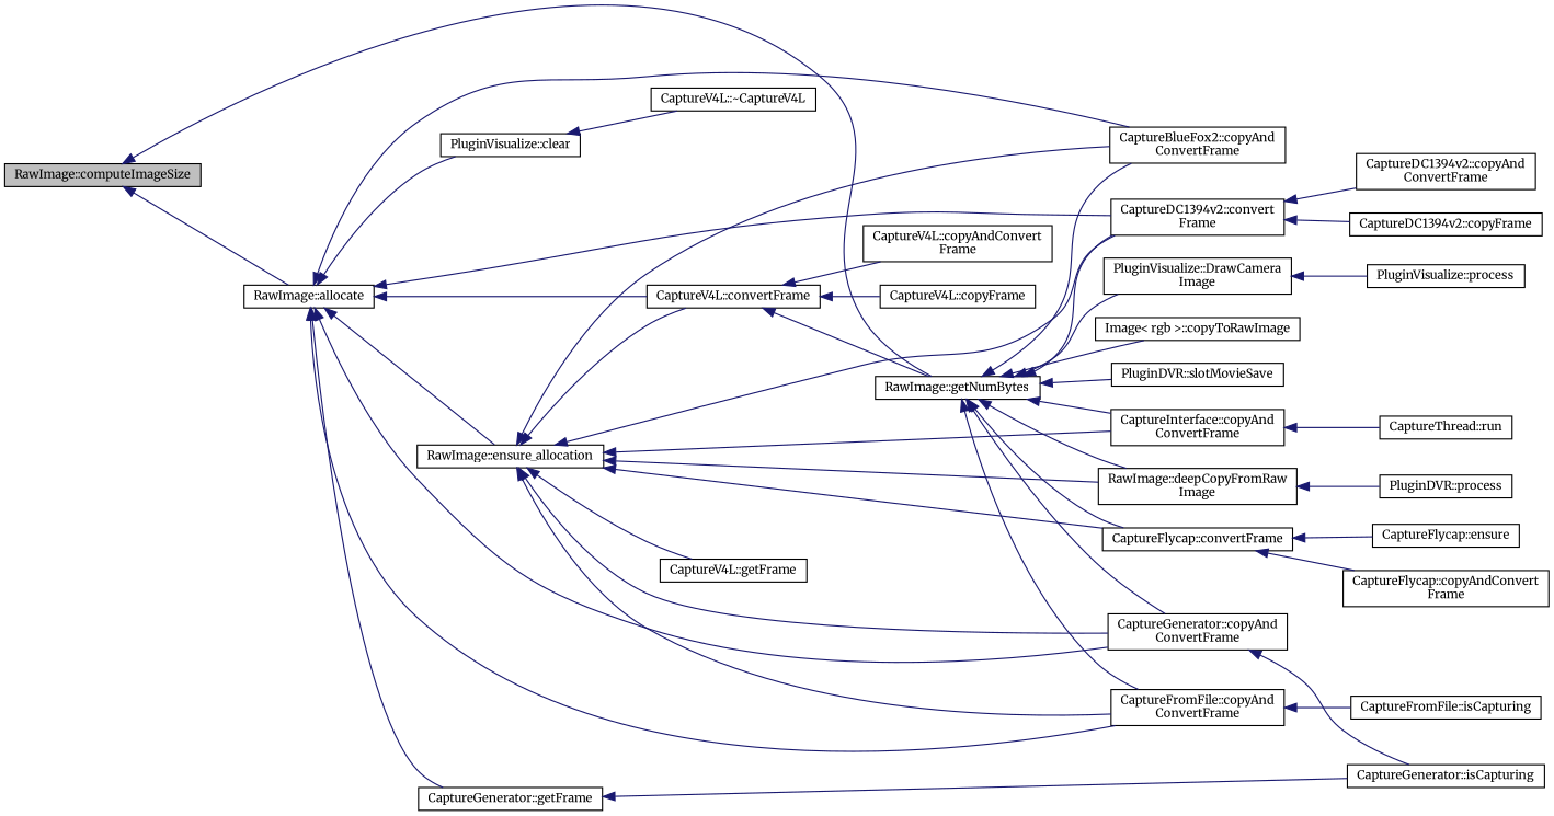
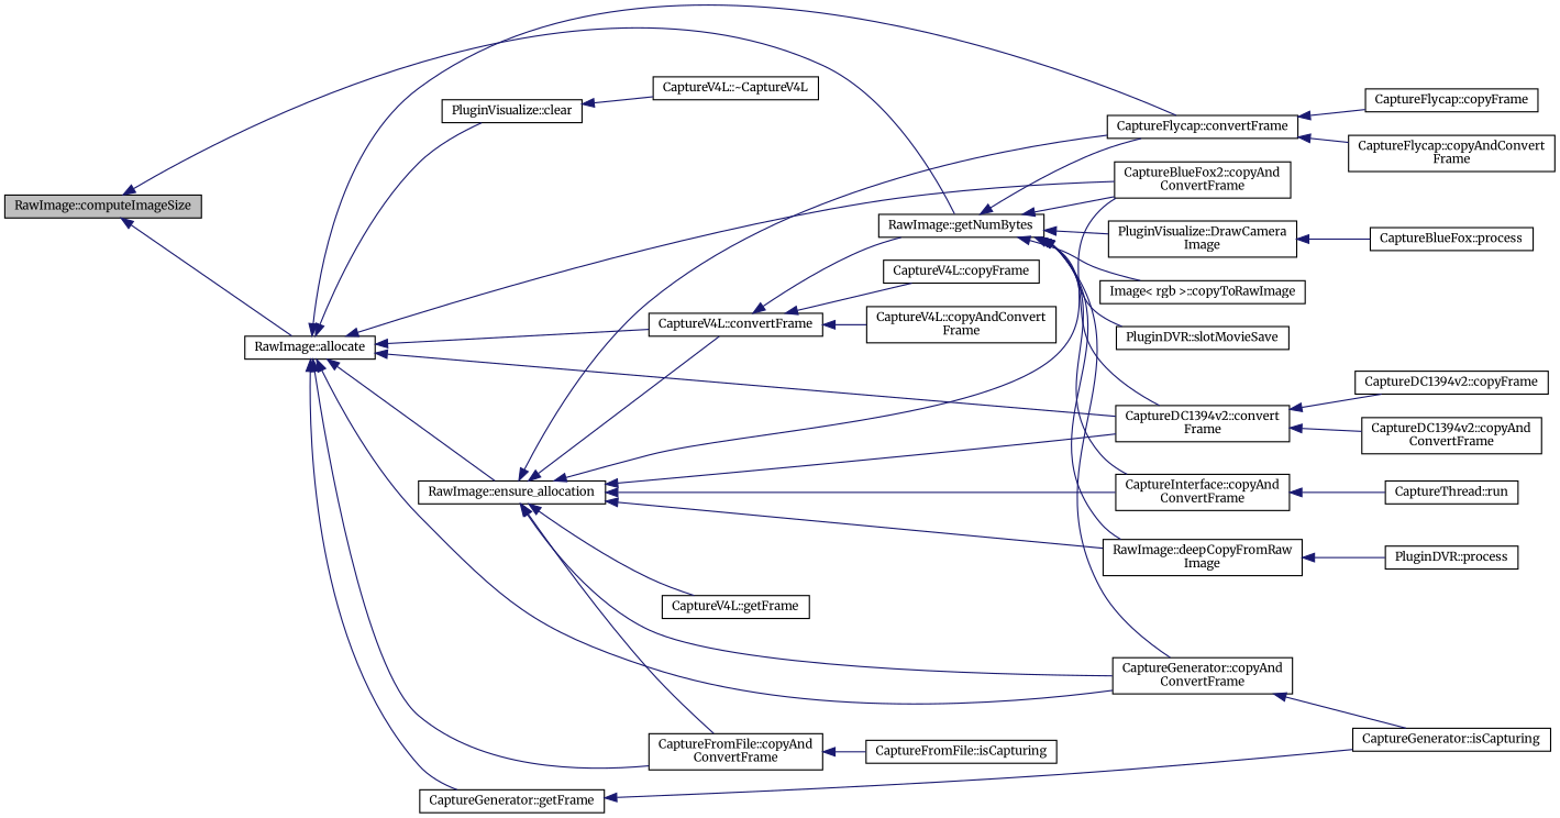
  digraph {
    fontname=Merriweather
    rankdir=LR
    node [color=black fillcolor=white fontname=Merriweather fontsize=10 shape=record style=filled]
    edge [color=midnightblue dir=back fontname=Merriweather fontsize=10 labelfontname=Helvetica labelfontsize=10 style=solid]
    n1 [fillcolor=grey75 fontcolor=black height=0.2 label="RawImage::computeImageSize" width=0.4]
    n2 [height=0.2 label="RawImage::allocate" width=0.4]
    n3 [height=0.2 label="RawImage::getNumBytes" width=0.4]
    n4 [height=0.2 label="PluginVisualize::clear" width=0.4]
    n5 [height=0.2 label="CaptureFlycap::convertFrame" width=0.4]
    n6 [height=0.2 label="CaptureV4L::convertFrame" width=0.4]
    n7 [height=0.2 label="CaptureDC1394v2::convert\lFrame" width=0.4]
    n8 [height=0.2 label="CaptureGenerator::copyAnd\lConvertFrame" width=0.4]
    n9 [height=0.2 label="CaptureFromFile::copyAnd\lConvertFrame" width=0.4]
    n10 [height=0.2 label="CaptureBlueFox2::copyAnd\lConvertFrame" width=0.4]
    n11 [height=0.2 label="RawImage::ensure_allocation" width=0.4]
    n12 [height=0.2 label="CaptureGenerator::getFrame" width=0.4]
    n13 [height=0.2 label="CaptureInterface::copyAnd\lConvertFrame" width=0.4]
    n14 [height=0.2 label="RawImage::deepCopyFromRaw\lImage" width=0.4]
    n15 [height=0.2 label="PluginDVR::slotMovieSave" width=0.4]
    n16 [height=0.2 label="PluginVisualize::DrawCamera\lImage" width=0.4]
    n17 [height=0.2 label="Image\< rgb \>::copyToRawImage" width=0.4]
    n18 [height=0.2 label="CaptureV4L::~CaptureV4L" width=0.4]
    n19 [height=0.2 label="CaptureFlycap::copyAndConvert\lFrame" width=0.4]
-   n20 [height=0.2 label="CaptureFlycap::ensure" width=0.4]
+   n20 [height=0.2 label="CaptureFlycap::copyFrame" width=0.4]
    n21 [height=0.2 label="CaptureV4L::copyAndConvert\lFrame" width=0.4]
    n22 [height=0.2 label="CaptureV4L::copyFrame" width=0.4]
    n23 [height=0.2 label="CaptureDC1394v2::copyAnd\lConvertFrame" width=0.4]
    n24 [height=0.2 label="CaptureDC1394v2::copyFrame" width=0.4]
    n25 [height=0.2 label="CaptureGenerator::isCapturing" width=0.4]
    n26 [height=0.2 label="CaptureFromFile::isCapturing" width=0.4]
    n27 [height=0.2 label="CaptureV4L::getFrame" width=0.4]
    n28 [height=0.2 label="CaptureThread::run" width=0.4]
    n29 [height=0.2 label="PluginDVR::process" width=0.4]
-   n30 [height=0.2 label="PluginVisualize::process" width=0.4]
+   n30 [height=0.2 label="CaptureBlueFox::process" width=0.4]
    n1 -> n2
    n1 -> n3
    n2 -> n4
+   n2 -> n5
    n2 -> n6
    n2 -> n7
    n2 -> n8
    n2 -> n9
    n2 -> n10
    n2 -> n11
    n2 -> n12
    n3 -> n5
    n3 -> n7
    n3 -> n8
-   n3 -> n9
    n3 -> n10
    n3 -> n13
    n3 -> n14
    n3 -> n15
    n3 -> n16
    n3 -> n17
    n4 -> n18
    n5 -> n19
    n5 -> n20
    n6 -> n3
    n6 -> n21
    n6 -> n22
    n7 -> n23
    n7 -> n24
    n8 -> n25
    n9 -> n26
    n11 -> n5
    n11 -> n6
    n11 -> n7
    n11 -> n8
    n11 -> n9
    n11 -> n10
    n11 -> n13
    n11 -> n14
    n11 -> n27
    n12 -> n25
    n13 -> n28
    n14 -> n29
    n16 -> n30
  }
